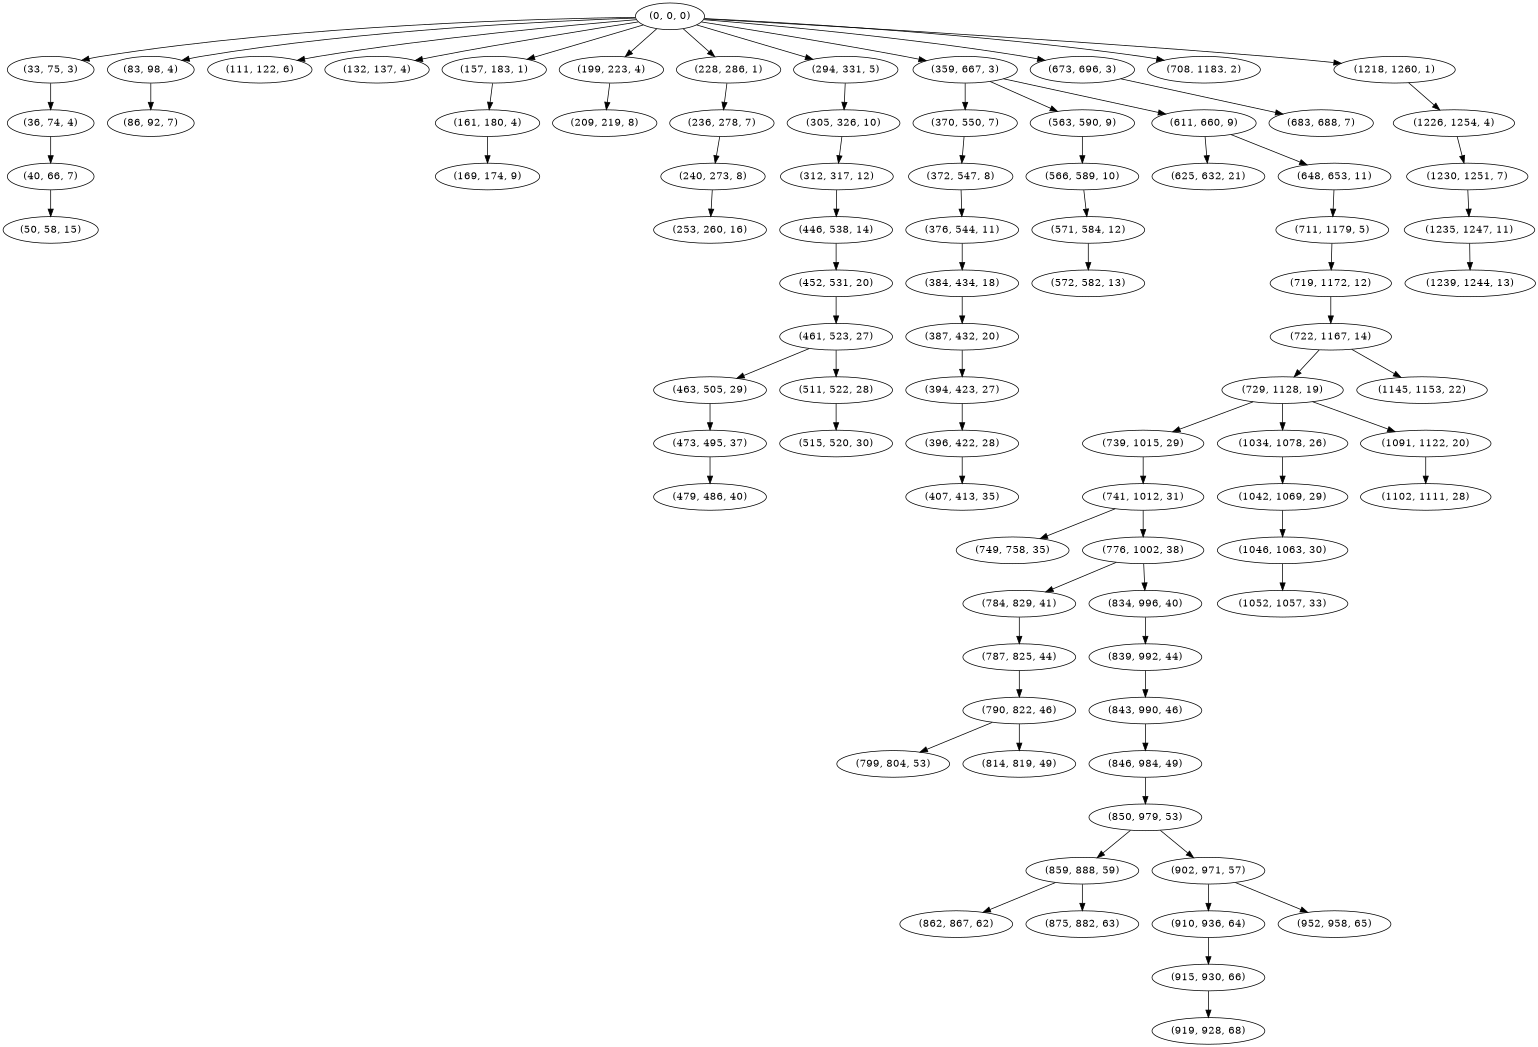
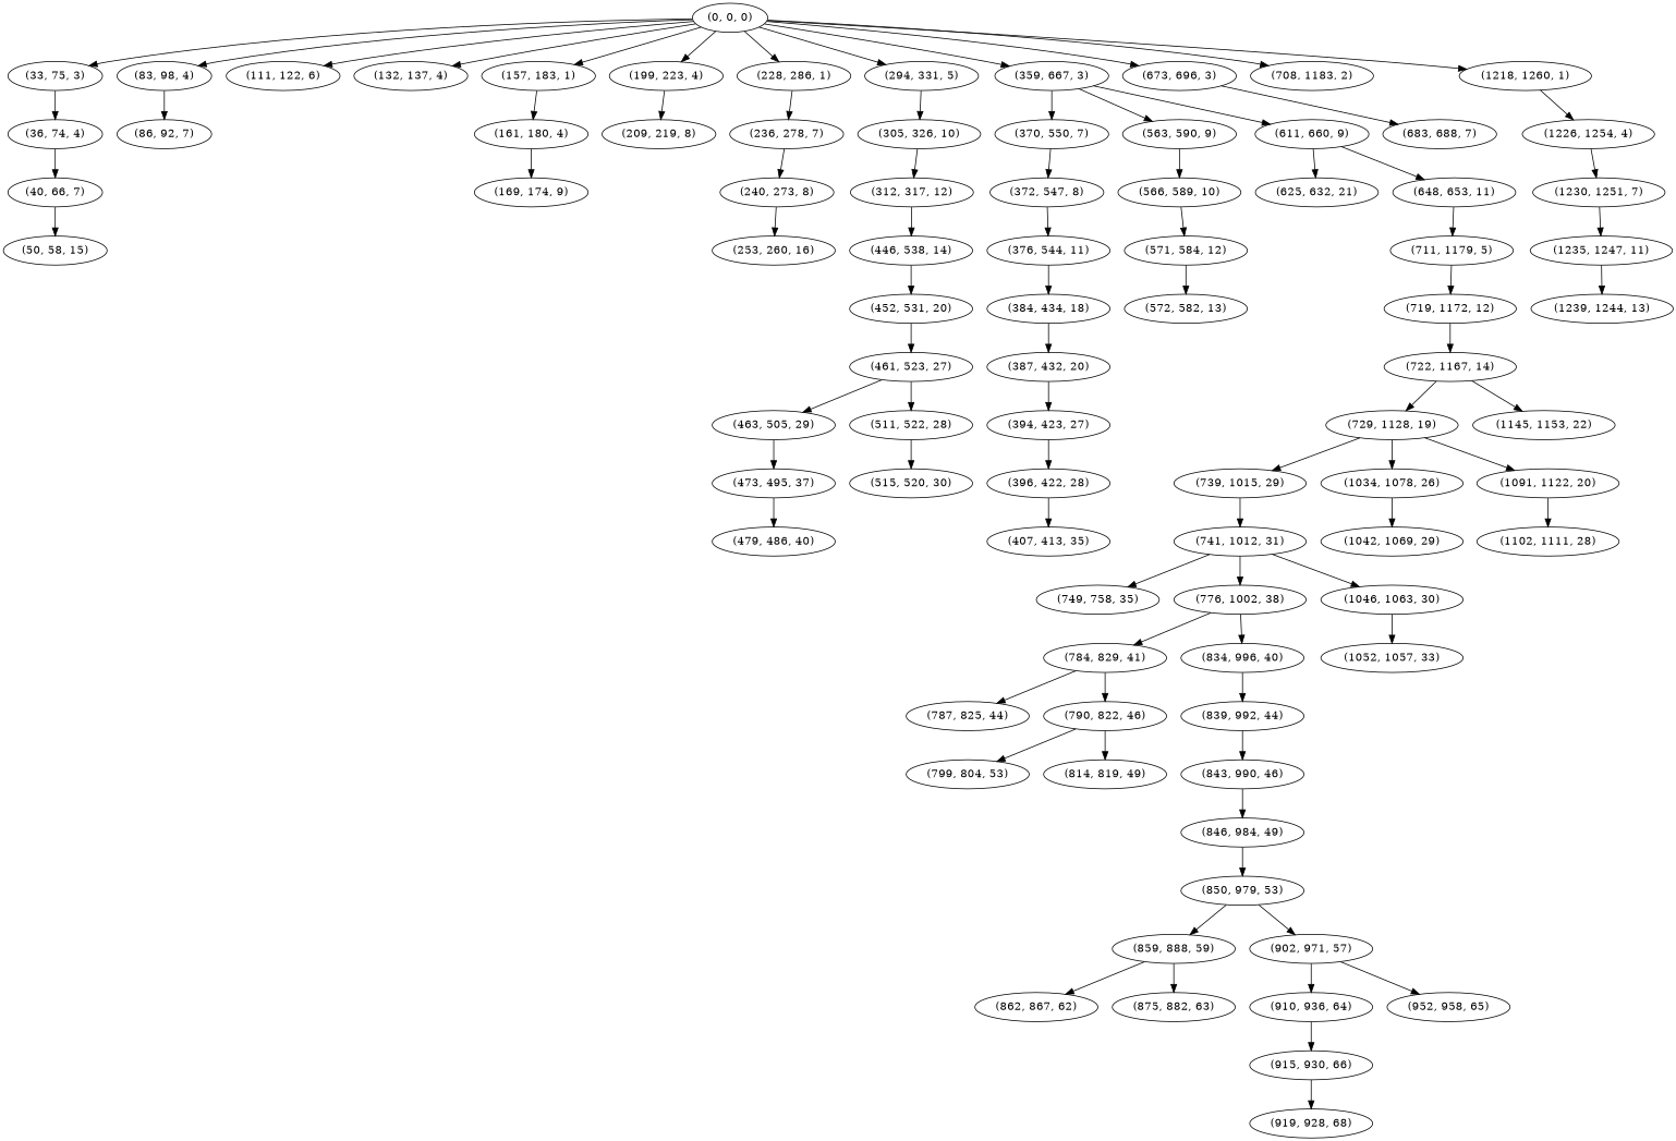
  digraph {
    "(0, 0, 0)"
    "(33, 75, 3)"
    "(83, 98, 4)"
    "(111, 122, 6)"
    "(132, 137, 4)"
    "(157, 183, 1)"
    "(199, 223, 4)"
    "(228, 286, 1)"
    "(294, 331, 5)"
    "(359, 667, 3)"
    "(673, 696, 3)"
    "(708, 1183, 2)"
    "(1218, 1260, 1)"
    "(36, 74, 4)"
    "(86, 92, 7)"
    "(161, 180, 4)"
    n17 [label="(209, 219, 8)"]
    "(236, 278, 7)"
    "(305, 326, 10)"
    "(370, 550, 7)"
    "(563, 590, 9)"
    "(611, 660, 9)"
    "(683, 688, 7)"
    "(1226, 1254, 4)"
    "(40, 66, 7)"
    "(50, 58, 15)"
    "(169, 174, 9)"
    "(240, 273, 8)"
    "(253, 260, 16)"
    "(312, 317, 12)"
    "(446, 538, 14)"
    "(372, 547, 8)"
    "(566, 589, 10)"
    "(625, 632, 21)"
    "(648, 653, 11)"
    "(376, 544, 11)"
    "(384, 434, 18)"
    "(387, 432, 20)"
    "(452, 531, 20)"
    "(394, 423, 27)"
    "(396, 422, 28)"
    "(407, 413, 35)"
    "(461, 523, 27)"
    "(463, 505, 29)"
    "(511, 522, 28)"
    "(473, 495, 37)"
    "(515, 520, 30)"
    "(479, 486, 40)"
    "(571, 584, 12)"
    "(572, 582, 13)"
    "(711, 1179, 5)"
    "(719, 1172, 12)"
    "(722, 1167, 14)"
    "(729, 1128, 19)"
    "(1145, 1153, 22)"
    "(739, 1015, 29)"
    "(1034, 1078, 26)"
    "(1091, 1122, 20)"
    "(741, 1012, 31)"
    "(1042, 1069, 29)"
    "(1102, 1111, 28)"
    "(749, 758, 35)"
    "(776, 1002, 38)"
    "(784, 829, 41)"
    "(834, 996, 40)"
    "(787, 825, 44)"
    "(839, 992, 44)"
    "(790, 822, 46)"
    "(799, 804, 53)"
    "(814, 819, 49)"
    "(843, 990, 46)"
    "(846, 984, 49)"
    "(850, 979, 53)"
    "(859, 888, 59)"
    "(902, 971, 57)"
    "(862, 867, 62)"
    "(875, 882, 63)"
    "(910, 936, 64)"
    "(952, 958, 65)"
    "(915, 930, 66)"
    "(919, 928, 68)"
    "(1046, 1063, 30)"
    "(1052, 1057, 33)"
    "(1230, 1251, 7)"
    "(1235, 1247, 11)"
    "(1239, 1244, 13)"
    "(0, 0, 0)" -> "(33, 75, 3)"
    "(0, 0, 0)" -> "(83, 98, 4)"
    "(0, 0, 0)" -> "(111, 122, 6)"
    "(0, 0, 0)" -> "(132, 137, 4)"
    "(0, 0, 0)" -> "(157, 183, 1)"
    "(0, 0, 0)" -> "(199, 223, 4)"
    "(0, 0, 0)" -> "(228, 286, 1)"
    "(0, 0, 0)" -> "(294, 331, 5)"
    "(0, 0, 0)" -> "(359, 667, 3)"
    "(0, 0, 0)" -> "(673, 696, 3)"
    "(0, 0, 0)" -> "(708, 1183, 2)"
    "(0, 0, 0)" -> "(1218, 1260, 1)"
    "(33, 75, 3)" -> "(36, 74, 4)"
    "(83, 98, 4)" -> "(86, 92, 7)"
    "(157, 183, 1)" -> "(161, 180, 4)"
    "(199, 223, 4)" -> n17
    "(228, 286, 1)" -> "(236, 278, 7)"
    "(294, 331, 5)" -> "(305, 326, 10)"
    "(359, 667, 3)" -> "(370, 550, 7)"
    "(359, 667, 3)" -> "(563, 590, 9)"
    "(359, 667, 3)" -> "(611, 660, 9)"
    "(673, 696, 3)" -> "(683, 688, 7)"
    "(1218, 1260, 1)" -> "(1226, 1254, 4)"
    "(36, 74, 4)" -> "(40, 66, 7)"
    "(161, 180, 4)" -> "(169, 174, 9)"
    "(236, 278, 7)" -> "(240, 273, 8)"
    "(305, 326, 10)" -> "(312, 317, 12)"
    "(370, 550, 7)" -> "(372, 547, 8)"
    "(563, 590, 9)" -> "(566, 589, 10)"
    "(611, 660, 9)" -> "(625, 632, 21)"
    "(611, 660, 9)" -> "(648, 653, 11)"
    "(1226, 1254, 4)" -> "(1230, 1251, 7)"
    "(40, 66, 7)" -> "(50, 58, 15)"
    "(240, 273, 8)" -> "(253, 260, 16)"
    "(312, 317, 12)" -> "(446, 538, 14)"
    "(446, 538, 14)" -> "(452, 531, 20)"
    "(372, 547, 8)" -> "(376, 544, 11)"
    "(566, 589, 10)" -> "(571, 584, 12)"
    "(648, 653, 11)" -> "(711, 1179, 5)"
    "(376, 544, 11)" -> "(384, 434, 18)"
    "(384, 434, 18)" -> "(387, 432, 20)"
    "(387, 432, 20)" -> "(394, 423, 27)"
    "(452, 531, 20)" -> "(461, 523, 27)"
    "(394, 423, 27)" -> "(396, 422, 28)"
    "(396, 422, 28)" -> "(407, 413, 35)"
    "(461, 523, 27)" -> "(463, 505, 29)"
    "(461, 523, 27)" -> "(511, 522, 28)"
    "(463, 505, 29)" -> "(473, 495, 37)"
    "(511, 522, 28)" -> "(515, 520, 30)"
    "(473, 495, 37)" -> "(479, 486, 40)"
    "(571, 584, 12)" -> "(572, 582, 13)"
    "(711, 1179, 5)" -> "(719, 1172, 12)"
    "(719, 1172, 12)" -> "(722, 1167, 14)"
    "(722, 1167, 14)" -> "(729, 1128, 19)"
    "(722, 1167, 14)" -> "(1145, 1153, 22)"
    "(729, 1128, 19)" -> "(739, 1015, 29)"
    "(729, 1128, 19)" -> "(1034, 1078, 26)"
    "(729, 1128, 19)" -> "(1091, 1122, 20)"
    "(739, 1015, 29)" -> "(741, 1012, 31)"
    "(1034, 1078, 26)" -> "(1042, 1069, 29)"
    "(1091, 1122, 20)" -> "(1102, 1111, 28)"
    "(741, 1012, 31)" -> "(749, 758, 35)"
    "(741, 1012, 31)" -> "(776, 1002, 38)"
-   "(1042, 1069, 29)" -> "(1046, 1063, 30)"
+   "(741, 1012, 31)" -> "(1046, 1063, 30)"
    "(776, 1002, 38)" -> "(784, 829, 41)"
    "(776, 1002, 38)" -> "(834, 996, 40)"
    "(784, 829, 41)" -> "(787, 825, 44)"
    "(834, 996, 40)" -> "(839, 992, 44)"
-   "(787, 825, 44)" -> "(790, 822, 46)"
+   "(784, 829, 41)" -> "(790, 822, 46)"
    "(839, 992, 44)" -> "(843, 990, 46)"
    "(790, 822, 46)" -> "(799, 804, 53)"
    "(790, 822, 46)" -> "(814, 819, 49)"
    "(843, 990, 46)" -> "(846, 984, 49)"
    "(846, 984, 49)" -> "(850, 979, 53)"
    "(850, 979, 53)" -> "(859, 888, 59)"
    "(850, 979, 53)" -> "(902, 971, 57)"
    "(859, 888, 59)" -> "(862, 867, 62)"
    "(859, 888, 59)" -> "(875, 882, 63)"
    "(902, 971, 57)" -> "(910, 936, 64)"
    "(902, 971, 57)" -> "(952, 958, 65)"
    "(910, 936, 64)" -> "(915, 930, 66)"
    "(915, 930, 66)" -> "(919, 928, 68)"
    "(1046, 1063, 30)" -> "(1052, 1057, 33)"
    "(1230, 1251, 7)" -> "(1235, 1247, 11)"
    "(1235, 1247, 11)" -> "(1239, 1244, 13)"
  }
